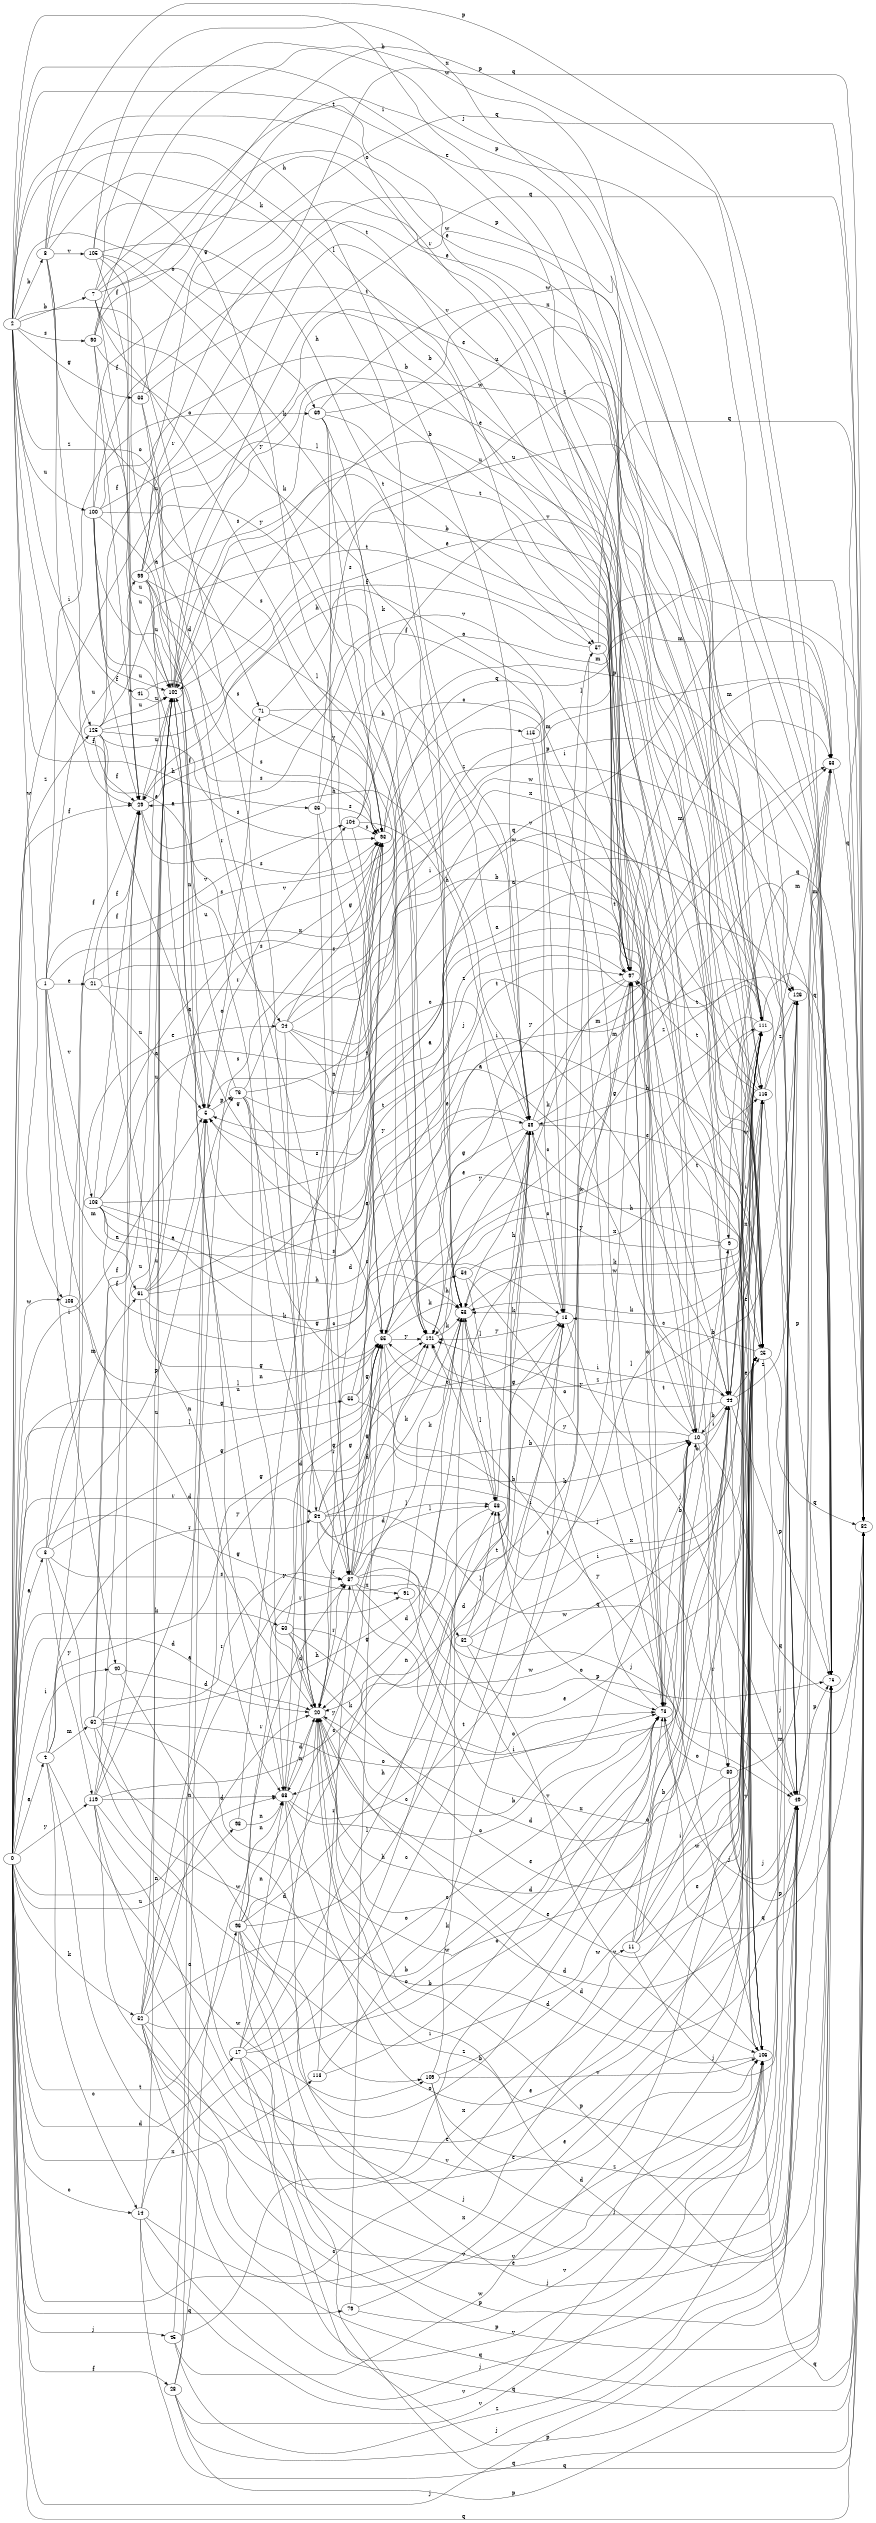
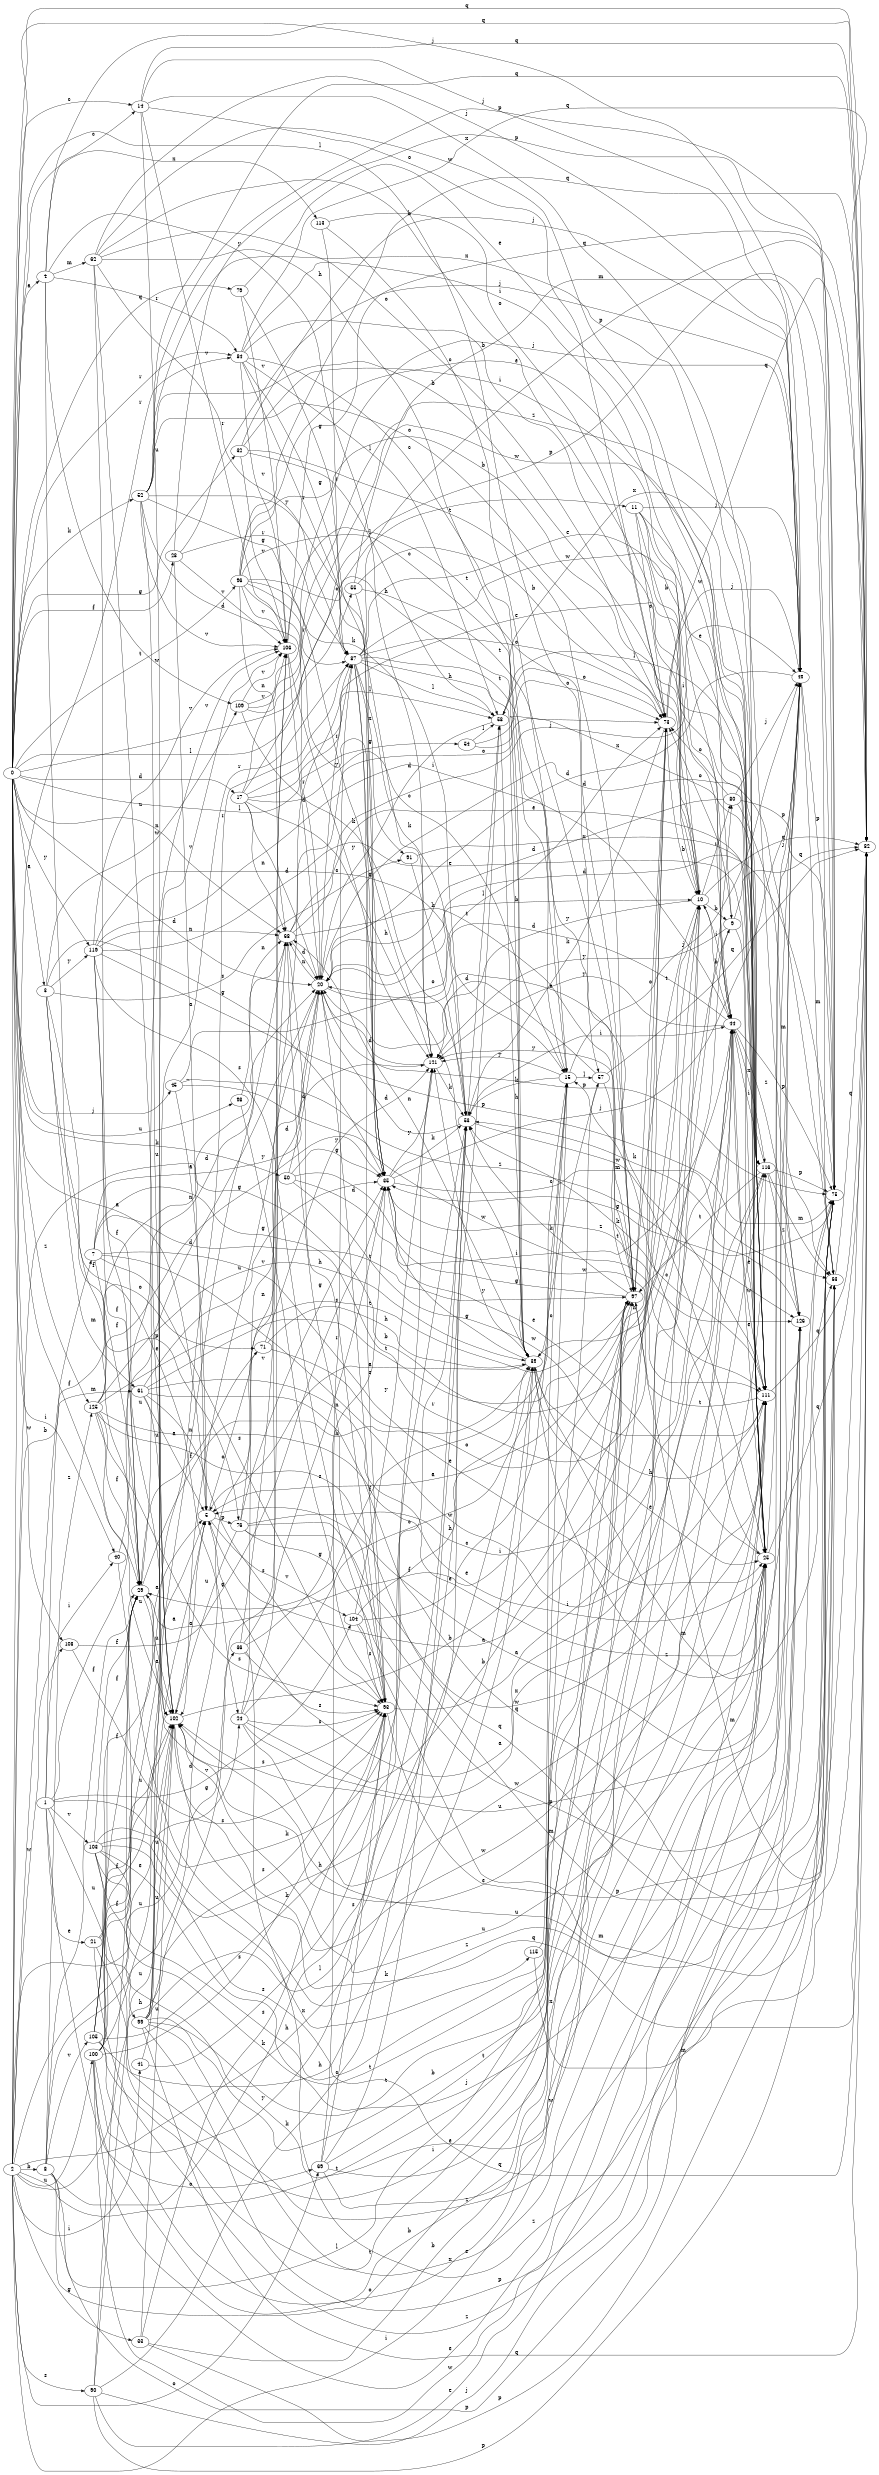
  strict digraph {
    rankdir=LR
    0
    3
    4
    5
    11
    14
    17
    20
    28
    29
    32
    40
    45
    49
    50
    52
    54
    55
    57
    68
    79
    82
    84
    96
    98
    108
    113
    119
    125
    61
    24
    35
    76
    91
    109
    62
    121
    104
    71
    44
    25
    111
    73
    10
    102
    106
    116
    39
    n49 [label=75]
    15
    58
    87
    93
    97
    126
    63
    53
    1
    21
    69
    99
    103
    115
    2
    7
    8
    9
    33
    36
    41
    90
    100
    n73 [label=80]
    105
    0 -> 3 [label=a]
    0 -> 4 [label=a]
    0 -> 5 [label=a]
    0 -> 11 [label=c]
    0 -> 14 [label=c]
    0 -> 17 [label=d]
    0 -> 20 [label=d]
    0 -> 28 [label=f]
    0 -> 29 [label=f]
    0 -> 32 [label=g]
    0 -> 40 [label=i]
    0 -> 45 [label=j]
    0 -> 49 [label=j]
    0 -> 50 [label=k]
    0 -> 52 [label=k]
    0 -> 54 [label=l]
    0 -> 55 [label=l]
    0 -> 57 [label=l]
    0 -> 68 [label=n]
    0 -> 79 [label=q]
    0 -> 82 [label=q]
    0 -> 84 [label=r]
    0 -> 96 [label=t]
    0 -> 98 [label=u]
    0 -> 108 [label=w]
    0 -> 113 [label=x]
    0 -> 119 [label=y]
    0 -> 125 [label=z]
    3 -> 119 [label=y]
    3 -> 61 [label=m]
    3 -> 24 [label=e]
    3 -> 35 [label=g]
    3 -> 76 [label=p]
    3 -> 91 [label=s]
    3 -> 109 [label=w]
    4 -> 14 [label=c]
    4 -> 29 [label=f]
    4 -> 82 [label=q]
    4 -> 84 [label=r]
    4 -> 109 [label=w]
    4 -> 62 [label=m]
    4 -> 121 [label=y]
    5 -> 76 [label=p]
    5 -> 104 [label=v]
    5 -> 71 [label=o]
    11 -> 49 [label=j]
    11 -> 44 [label=i]
    11 -> 25 [label=e]
    11 -> 111 [label=w]
    11 -> 73 [label=o]
    11 -> 10 [label=b]
    14 -> 49 [label=j]
    14 -> 82 [label=q]
    14 -> 73 [label=o]
    14 -> 102 [label=u]
    14 -> 106 [label=v]
    14 -> 116 [label=x]
    17 -> 20 [label=d]
    17 -> 68 [label=n]
    17 -> 25 [label=e]
    17 -> 106 [label=v]
    17 -> 39 [label=h]
    17 -> n49 [label=p]
    17 -> 15 [label=c]
    17 -> 58 [label=l]
    20 -> 68 [label=n]
    20 -> 25 [label=e]
    20 -> 10 [label=b]
    20 -> 102 [label=u]
    20 -> n49 [label=p]
    20 -> 87 [label=r]
    28 -> 5 [label=a]
    28 -> 49 [label=j]
    28 -> 106 [label=v]
    28 -> n49 [label=p]
    28 -> 87 [label=r]
    29 -> 102 [label=u]
    29 -> 106 [label=v]
    29 -> 39 [label=h]
    29 -> 93 [label=s]
    32 -> 49 [label=j]
    32 -> 44 [label=i]
    32 -> 106 [label=v]
    32 -> 58 [label=l]
    32 -> 97 [label=t]
    40 -> 20 [label=d]
    40 -> 126 [label=z]
    45 -> 5 [label=a]
    45 -> 111 [label=w]
    45 -> 73 [label=o]
    45 -> 126 [label=z]
    49 -> 5 [label=a]
    49 -> 20 [label=d]
    49 -> 102 [label=u]
    49 -> n49 [label=p]
    49 -> 63 [label=m]
    50 -> 20 [label=d]
    50 -> 35 [label=g]
    50 -> 44 [label=i]
    50 -> 25 [label=e]
    50 -> 111 [label=w]
    52 -> 20 [label=d]
    52 -> 82 [label=q]
    52 -> 35 [label=g]
    52 -> 121 [label=y]
    52 -> 73 [label=o]
    52 -> 10 [label=b]
    52 -> 102 [label=u]
    52 -> 106 [label=v]
    52 -> 116 [label=x]
    52 -> n49 [label=p]
    54 -> 73 [label=o]
    54 -> 116 [label=x]
    54 -> 58 [label=l]
    55 -> 35 [label=g]
    55 -> 10 [label=b]
    55 -> 97 [label=t]
    55 -> 63 [label=m]
    57 -> 20 [label=d]
    57 -> 29 [label=f]
    57 -> 82 [label=q]
    57 -> 97 [label=t]
    68 -> 20 [label=d]
    68 -> 49 [label=j]
    68 -> 25 [label=e]
    68 -> 73 [label=o]
    68 -> 93 [label=s]
    68 -> 97 [label=t]
    79 -> 35 [label=g]
-   79 -> 25 [label=e]
+   79 -> 9 [label=e]
    79 -> 106 [label=v]
    84 -> 82 [label=q]
    84 -> 35 [label=g]
    84 -> 44 [label=i]
    84 -> 10 [label=b]
    84 -> 106 [label=v]
    84 -> 15 [label=c]
    84 -> 58 [label=l]
    84 -> 87 [label=r]
    96 -> 68 [label=n]
    96 -> 82 [label=q]
    96 -> 121 [label=y]
    96 -> 25 [label=e]
    96 -> 10 [label=b]
    96 -> 106 [label=v]
    96 -> 39 [label=h]
    96 -> 15 [label=c]
    96 -> 87 [label=r]
    96 -> 53 [label=k]
    98 -> 68 [label=n]
    98 -> 93 [label=s]
    108 -> 35 [label=g]
    108 -> 93 [label=s]
    113 -> 73 [label=o]
    113 -> 15 [label=c]
    113 -> 87 [label=r]
    119 -> 29 [label=f]
    119 -> 68 [label=n]
    119 -> 44 [label=i]
    119 -> 25 [label=e]
    119 -> 102 [label=u]
    119 -> 106 [label=v]
    119 -> n49 [label=p]
    119 -> 15 [label=c]
    119 -> 93 [label=s]
    125 -> 29 [label=f]
    125 -> 68 [label=n]
    125 -> 82 [label=q]
    125 -> 35 [label=g]
    125 -> 25 [label=e]
    125 -> 102 [label=u]
    125 -> 39 [label=h]
    125 -> 93 [label=s]
    125 -> 97 [label=t]
    61 -> 5 [label=a]
    61 -> 82 [label=q]
    61 -> 35 [label=g]
    61 -> 25 [label=e]
    61 -> 102 [label=u]
    61 -> 93 [label=s]
    61 -> 97 [label=t]
    24 -> 20 [label=d]
    24 -> 111 [label=w]
    24 -> 10 [label=b]
    24 -> 106 [label=v]
    24 -> 116 [label=x]
    24 -> 15 [label=c]
    24 -> 93 [label=s]
    35 -> 49 [label=j]
    35 -> 121 [label=y]
    35 -> 111 [label=w]
    35 -> 126 [label=z]
    35 -> 63 [label=m]
    35 -> 53 [label=k]
    76 -> 68 [label=n]
    76 -> 35 [label=g]
    76 -> 44 [label=i]
    76 -> 111 [label=w]
    76 -> 102 [label=u]
    76 -> n49 [label=p]
    76 -> 63 [label=m]
    91 -> 116 [label=x]
    91 -> 53 [label=k]
    109 -> 49 [label=j]
    109 -> 111 [label=w]
    109 -> 106 [label=v]
    109 -> 126 [label=z]
    109 -> 53 [label=k]
    62 -> 29 [label=f]
    62 -> 49 [label=j]
    62 -> 111 [label=w]
    62 -> 73 [label=o]
    62 -> 10 [label=b]
    62 -> 102 [label=u]
    62 -> 39 [label=h]
    62 -> 87 [label=r]
    121 -> 20 [label=d]
    121 -> 53 [label=k]
    104 -> 121 [label=y]
    104 -> 39 [label=h]
    104 -> 15 [label=c]
    104 -> 93 [label=s]
    104 -> 63 [label=m]
    71 -> 29 [label=f]
    71 -> 121 [label=y]
    71 -> 73 [label=o]
    71 -> 39 [label=h]
    44 -> 5 [label=a]
    44 -> 20 [label=d]
    44 -> 121 [label=y]
    44 -> 25 [label=e]
    44 -> 111 [label=w]
    44 -> 10 [label=b]
-   44 -> 106 [label=v]
    44 -> 116 [label=x]
    44 -> n49 [label=p]
    44 -> 126 [label=z]
    25 -> 49 [label=j]
    25 -> 82 [label=q]
    25 -> 102 [label=u]
    25 -> 15 [label=c]
    111 -> 82 [label=q]
    111 -> 39 [label=h]
    111 -> 58 [label=l]
    111 -> 97 [label=t]
    111 -> 53 [label=k]
    73 -> 29 [label=f]
    73 -> 49 [label=j]
    73 -> 82 [label=q]
    73 -> 10 [label=b]
    73 -> 53 [label=k]
    10 -> 82 [label=q]
    10 -> 121 [label=y]
    10 -> 44 [label=i]
    10 -> 97 [label=t]
    10 -> 9 [label=b]
    10 -> n73 [label=r]
    102 -> 5 [label=a]
    102 -> 82 [label=q]
    102 -> 25 [label=e]
    102 -> 111 [label=w]
    102 -> 10 [label=b]
    106 -> 20 [label=d]
    106 -> 82 [label=q]
    106 -> 121 [label=y]
    106 -> 97 [label=t]
    116 -> 5 [label=a]
    116 -> 44 [label=i]
    116 -> n49 [label=p]
    116 -> 97 [label=t]
    116 -> 126 [label=z]
    116 -> 63 [label=m]
    39 -> 5 [label=a]
    39 -> 68 [label=n]
    39 -> 35 [label=g]
    39 -> 121 [label=y]
    39 -> 25 [label=e]
    39 -> 15 [label=c]
    39 -> 126 [label=z]
    39 -> 63 [label=m]
    n49 -> 20 [label=d]
    n49 -> 35 [label=g]
    n49 -> 102 [label=u]
    15 -> 49 [label=j]
    15 -> 57 [label=l]
    15 -> 121 [label=y]
    15 -> 53 [label=k]
    58 -> 20 [label=d]
    58 -> 73 [label=o]
    58 -> 116 [label=x]
    58 -> 39 [label=h]
    87 -> 35 [label=g]
    87 -> 91 [label=x]
    87 -> 25 [label=e]
    87 -> 111 [label=w]
    87 -> 73 [label=o]
    87 -> 39 [label=h]
    87 -> n49 [label=p]
    87 -> 58 [label=l]
    87 -> 93 [label=s]
    87 -> 97 [label=t]
    87 -> 53 [label=k]
    93 -> 20 [label=d]
    93 -> 68 [label=n]
    93 -> 44 [label=i]
    93 -> n49 [label=p]
    97 -> 5 [label=a]
    97 -> 35 [label=g]
    97 -> 121 [label=y]
    97 -> 73 [label=o]
    97 -> 63 [label=m]
    97 -> 53 [label=k]
    126 -> 53 [label=k]
    63 -> 20 [label=d]
    63 -> 82 [label=q]
    53 -> 20 [label=d]
    53 -> 44 [label=i]
    53 -> 111 [label=w]
    53 -> 58 [label=l]
    1 -> 20 [label=d]
    1 -> 40 [label=i]
    1 -> 61 [label=m]
    1 -> 104 [label=v]
    1 -> 21 [label=e]
    1 -> 69 [label=o]
    1 -> 99 [label=u]
    1 -> 103 [label=v]
    1 -> 115 [label=x]
    21 -> 5 [label=a]
    21 -> 29 [label=f]
    21 -> 44 [label=i]
    21 -> 126 [label=z]
    69 -> 111 [label=w]
    69 -> 116 [label=x]
    69 -> 87 [label=r]
    69 -> 93 [label=s]
    69 -> 97 [label=t]
    69 -> 53 [label=k]
    99 -> 5 [label=a]
    99 -> 82 [label=q]
    99 -> 25 [label=e]
    99 -> 10 [label=b]
    99 -> 102 [label=u]
    99 -> n49 [label=p]
    99 -> 58 [label=l]
    99 -> 87 [label=r]
    99 -> 93 [label=s]
    99 -> 97 [label=t]
    103 -> 29 [label=f]
    103 -> 49 [label=j]
    103 -> 82 [label=q]
    103 -> 25 [label=e]
    103 -> 39 [label=h]
    103 -> 15 [label=c]
    103 -> 97 [label=t]
    103 -> 126 [label=z]
    103 -> 53 [label=k]
    115 -> 15 [label=c]
    115 -> 63 [label=m]
    2 -> 84 [label=r]
    2 -> 108 [label=w]
    2 -> 24 [label=e]
    2 -> 35 [label=g]
    2 -> 71 [label=o]
    2 -> 44 [label=i]
    2 -> 39 [label=h]
    2 -> 97 [label=t]
    2 -> 69 [label=o]
    2 -> 7 [label=b]
    2 -> 8 [label=b]
    2 -> 9 [label=b]
    2 -> 33 [label=g]
    2 -> 36 [label=h]
    2 -> 41 [label=i]
    2 -> 90 [label=s]
    2 -> 100 [label=u]
    7 -> 29 [label=f]
    7 -> 121 [label=y]
    7 -> 25 [label=e]
    7 -> 111 [label=w]
    7 -> 93 [label=s]
    7 -> 97 [label=t]
    7 -> n73 [label=r]
    8 -> 20 [label=d]
    8 -> 29 [label=f]
    8 -> 57 [label=l]
    8 -> 125 [label=z]
    8 -> 73 [label=o]
    8 -> n49 [label=p]
    8 -> 53 [label=k]
    8 -> 105 [label=v]
    9 -> 82 [label=q]
    9 -> 121 [label=y]
    9 -> 25 [label=e]
    9 -> 73 [label=o]
    9 -> 39 [label=h]
    33 -> 10 [label=b]
    33 -> 102 [label=u]
    33 -> n49 [label=p]
    33 -> 93 [label=s]
    36 -> 35 [label=g]
    36 -> 106 [label=v]
    36 -> 87 [label=r]
    36 -> 93 [label=s]
    36 -> 126 [label=z]
    41 -> 102 [label=u]
    41 -> 93 [label=s]
    90 -> 29 [label=f]
    90 -> 49 [label=j]
    90 -> 25 [label=e]
    90 -> 102 [label=u]
    90 -> n49 [label=p]
    90 -> 53 [label=k]
    100 -> 29 [label=f]
    100 -> 68 [label=n]
    100 -> 121 [label=y]
    100 -> 25 [label=e]
    100 -> 111 [label=w]
    100 -> 10 [label=b]
    100 -> 102 [label=u]
    100 -> 106 [label=v]
    100 -> 87 [label=r]
    100 -> 93 [label=s]
    n73 -> 20 [label=d]
    n73 -> 49 [label=j]
    n73 -> 73 [label=o]
    n73 -> n49 [label=p]
    n73 -> 63 [label=m]
    105 -> 5 [label=a]
    105 -> 29 [label=f]
    105 -> 102 [label=u]
    105 -> 116 [label=x]
    105 -> 39 [label=h]
    105 -> 97 [label=t]
    105 -> 53 [label=k]
  }
